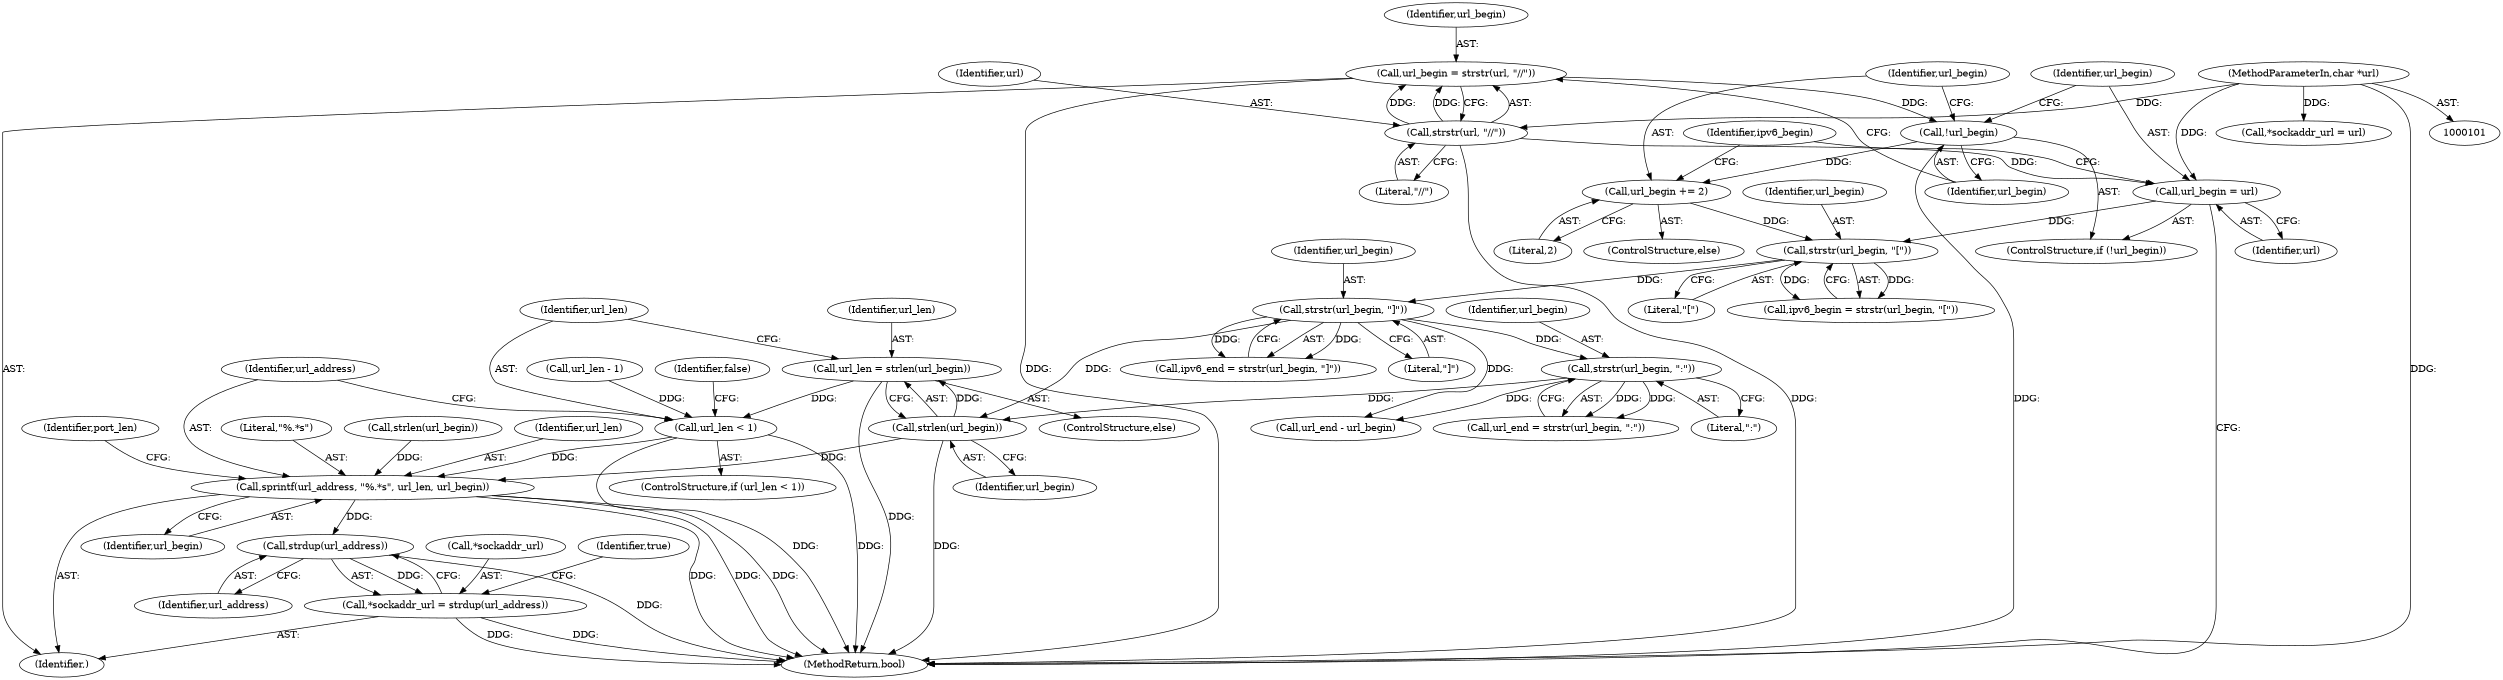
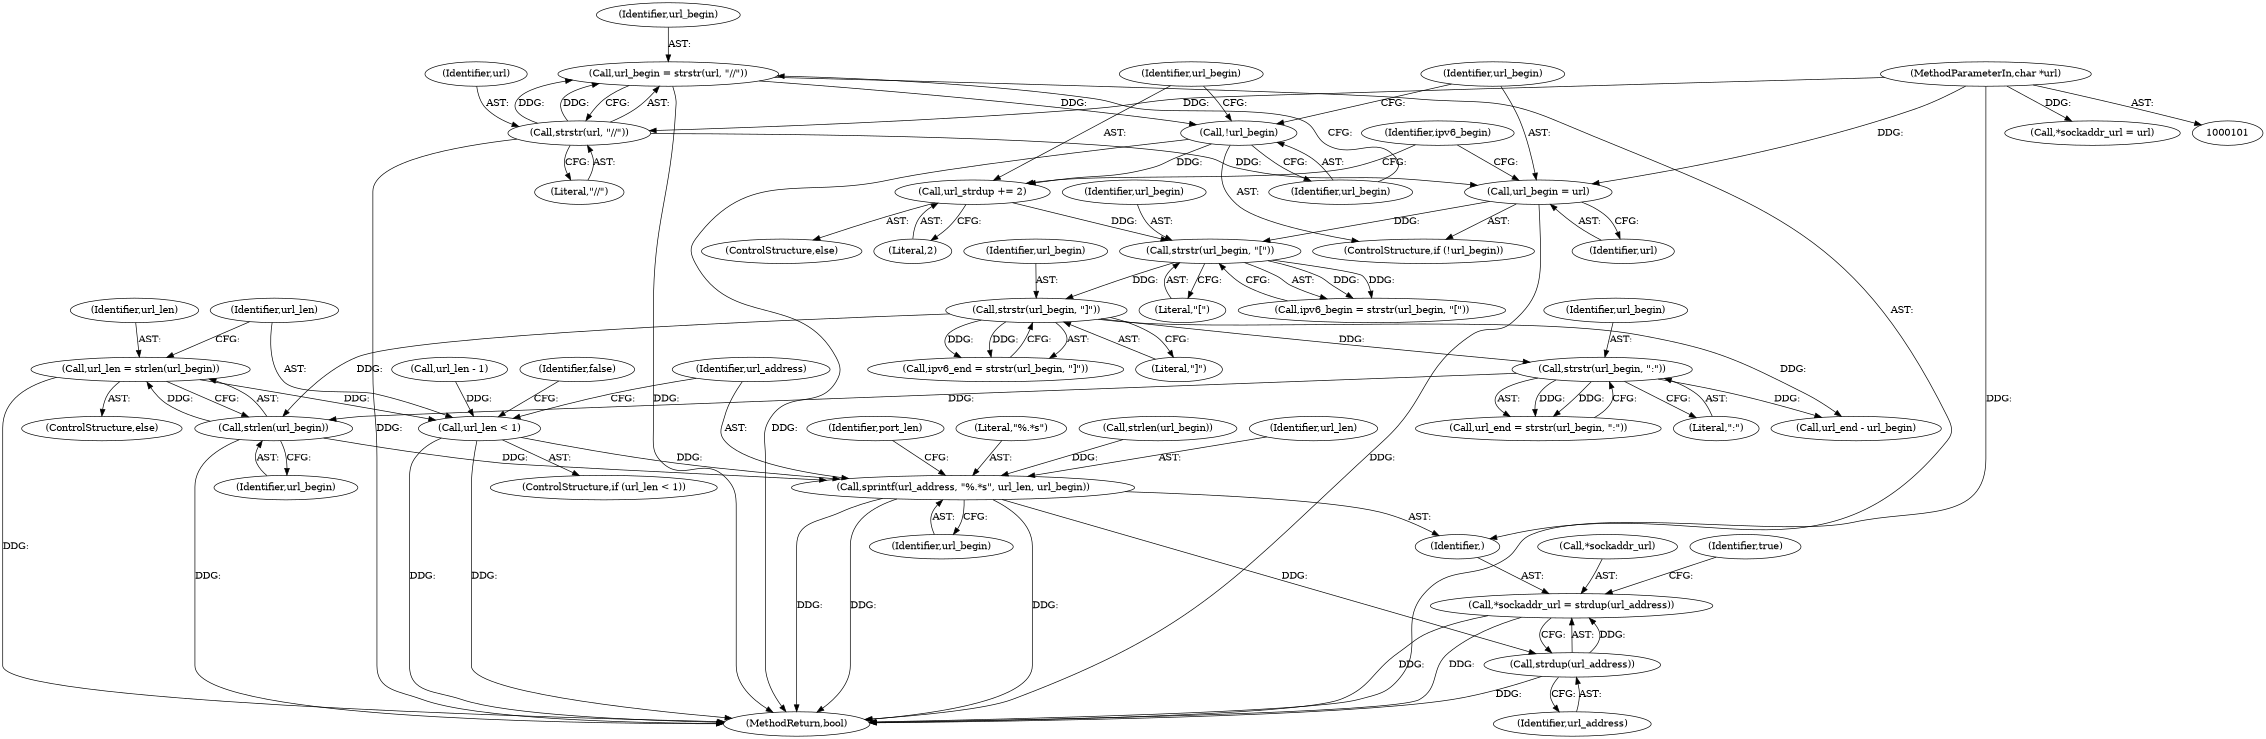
  digraph {
    n1 [label="(Call,url_len = strlen(url_begin))"]
    n2 [label="(Call,strlen(url_begin))"]
    n3 [label="(Call,url_len < 1)"]
    n4 [label="(ControlStructure,else)"]
    n5 [label="(MethodReturn,bool)"]
    n6 [label="(Call,sprintf(url_address, \"%.*s\", url_len, url_begin))"]
    n7 [label="(Identifier,url_begin)"]
    n8 [label="(ControlStructure,if (url_len < 1))"]
    n9 [label="(Identifier,)"]
    n10 [label="(Call,strdup(url_address))"]
    n11 [label="(Identifier,url_begin)"]
    n12 [label="(Call,strstr(url_begin, \":\"))"]
    n13 [label="(Call,url_end = strstr(url_begin, \":\"))"]
    n14 [label="(Literal,\":\")"]
    n15 [label="(Call,url_end - url_begin)"]
    n16 [label="(Call,strstr(url_begin, \"]\"))"]
    n17 [label="(Literal,\"]\")"]
    n18 [label="(Call,ipv6_end = strstr(url_begin, \"]\"))"]
    n19 [label="(Call,strstr(url_begin, \"[\"))"]
    n20 [label="(Call,ipv6_begin = strstr(url_begin, \"[\"))"]
    n21 [label="(Literal,\"[\")"]
    n22 [label="(Call,url_begin = url)"]
    n23 [label="(ControlStructure,if (!url_begin))"]
    n24 [label="(Identifier,url)"]
    n25 [label="(Call,strstr(url, \"//\"))"]
    n26 [label="(Call,url_begin = strstr(url, \"//\"))"]
    n27 [label="(Literal,\"//\")"]
    n28 [label="(Call,!url_begin)"]
    n29 [label="(MethodParameterIn,char *url)"]
    n30 [label="(Call,*sockaddr_url = url)"]
    1000101
-   n32 [label="(Call,url_begin += 2)"]
+   n32 [label="(Call,url_strdup += 2)"]
    n33 [label="(Literal,2)"]
    n34 [label="(ControlStructure,else)"]
    n35 [label="(Identifier,url_begin)"]
    n36 [label="(Call,*sockaddr_url = strdup(url_address))"]
    n37 [label="(Identifier,url_address)"]
    n38 [label="(Call,url_len - 1)"]
    n39 [label="(Identifier,url_begin)"]
    n40 [label="(Identifier,url_len)"]
    n41 [label="(Call,*sockaddr_url)"]
    n42 [label="(Identifier,url)"]
    n43 [label="(Identifier,url_begin)"]
    n44 [label="(Identifier,url_begin)"]
    n45 [label="(Call,strlen(url_begin))"]
    n46 [label="(Identifier,false)"]
    n47 [label="(Identifier,true)"]
    n48 [label="(Identifier,ipv6_begin)"]
    n49 [label="(Identifier,url_len)"]
    n50 [label="(Identifier,port_len)"]
    n51 [label="(Identifier,url_begin)"]
    n52 [label="(Identifier,url_len)"]
    n53 [label="(Identifier,url_begin)"]
    n54 [label="(Identifier,url_begin)"]
    n55 [label="(Literal,\"%.*s\")"]
    n56 [label="(Identifier,url_address)"]
    n1 -> n2 [label="CFG: "]
    n1 -> n3 [label="DDG: "]
    n1 -> n4 [label="AST: "]
    n1 -> n5 [label="DDG: "]
    n2 -> n1 [label="AST: "]
    n2 -> n1 [label="DDG: "]
    n2 -> n5 [label="DDG: "]
    n2 -> n6 [label="DDG: "]
    n2 -> n7 [label="CFG: "]
    n3 -> n5 [label="DDG: "]
    n3 -> n5 [label="DDG: "]
    n3 -> n6 [label="DDG: "]
    n3 -> n8 [label="AST: "]
    n6 -> n5 [label="DDG: "]
    n6 -> n5 [label="DDG: "]
    n6 -> n5 [label="DDG: "]
    n6 -> n9 [label="AST: "]
    n6 -> n10 [label="DDG: "]
    n6 -> n11 [label="CFG: "]
    n7 -> n2 [label="AST: "]
    n10 -> n5 [label="DDG: "]
    n10 -> n36 [label="AST: "]
    n10 -> n36 [label="DDG: "]
    n10 -> n37 [label="CFG: "]
    n11 -> n6 [label="AST: "]
    n12 -> n2 [label="DDG: "]
    n12 -> n13 [label="AST: "]
    n12 -> n13 [label="DDG: "]
    n12 -> n13 [label="DDG: "]
    n12 -> n14 [label="CFG: "]
    n12 -> n15 [label="DDG: "]
    n13 -> n12 [label="CFG: "]
    n14 -> n12 [label="AST: "]
    n16 -> n2 [label="DDG: "]
    n16 -> n12 [label="DDG: "]
    n16 -> n15 [label="DDG: "]
    n16 -> n17 [label="CFG: "]
    n16 -> n18 [label="AST: "]
    n16 -> n18 [label="DDG: "]
    n16 -> n18 [label="DDG: "]
    n17 -> n16 [label="AST: "]
    n18 -> n16 [label="CFG: "]
    n19 -> n16 [label="DDG: "]
    n19 -> n20 [label="AST: "]
    n19 -> n20 [label="DDG: "]
    n19 -> n20 [label="DDG: "]
    n19 -> n21 [label="CFG: "]
    n20 -> n19 [label="CFG: "]
    n21 -> n19 [label="AST: "]
-   n22 -> n5 [label="CFG: "]
+   n22 -> n5 [label="DDG: "]
    n22 -> n19 [label="DDG: "]
    n22 -> n23 [label="AST: "]
    n22 -> n24 [label="CFG: "]
    n24 -> n22 [label="AST: "]
    n25 -> n5 [label="DDG: "]
    n25 -> n22 [label="DDG: "]
    n25 -> n26 [label="AST: "]
    n25 -> n26 [label="DDG: "]
    n25 -> n26 [label="DDG: "]
    n25 -> n27 [label="CFG: "]
    n26 -> n5 [label="DDG: "]
    n26 -> n9 [label="AST: "]
    n26 -> n25 [label="CFG: "]
    n26 -> n28 [label="DDG: "]
    n27 -> n25 [label="AST: "]
    n28 -> n5 [label="DDG: "]
    n28 -> n23 [label="AST: "]
    n28 -> n32 [label="DDG: "]
    n28 -> n35 [label="CFG: "]
    n29 -> n5 [label="DDG: "]
    n29 -> n22 [label="DDG: "]
    n29 -> n25 [label="DDG: "]
    n29 -> n30 [label="DDG: "]
    n29 -> 1000101 [label="AST: "]
    n32 -> n19 [label="DDG: "]
    n32 -> n33 [label="CFG: "]
    n32 -> n34 [label="AST: "]
    n33 -> n32 [label="AST: "]
    n35 -> n26 [label="CFG: "]
    n35 -> n28 [label="AST: "]
    n36 -> n5 [label="DDG: "]
    n36 -> n5 [label="DDG: "]
-   n36 -> n9 [label="AST: "]
+   n9 -> n36 [label="AST: "]
    n36 -> n10 [label="CFG: "]
    n37 -> n10 [label="AST: "]
    n38 -> n3 [label="DDG: "]
    n39 -> n26 [label="AST: "]
    n40 -> n1 [label="AST: "]
    n41 -> n36 [label="AST: "]
    n42 -> n25 [label="AST: "]
    n43 -> n19 [label="AST: "]
    n44 -> n12 [label="AST: "]
    n45 -> n6 [label="DDG: "]
    n46 -> n3 [label="CFG: "]
    n47 -> n36 [label="CFG: "]
    n48 -> n22 [label="CFG: "]
    n48 -> n32 [label="CFG: "]
    n49 -> n6 [label="AST: "]
    n50 -> n6 [label="CFG: "]
    n51 -> n16 [label="AST: "]
    n52 -> n1 [label="CFG: "]
    n52 -> n3 [label="AST: "]
    n53 -> n28 [label="CFG: "]
    n53 -> n32 [label="AST: "]
    n54 -> n22 [label="AST: "]
    n54 -> n28 [label="CFG: "]
    n55 -> n6 [label="AST: "]
    n56 -> n3 [label="CFG: "]
    n56 -> n6 [label="AST: "]
  }
